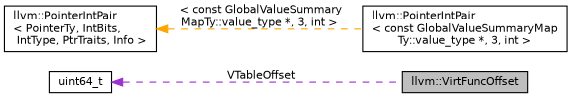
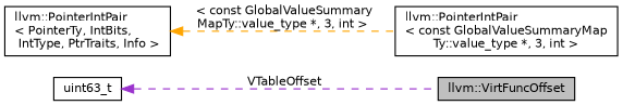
  digraph {
    rankdir=LR
    node [color=black fontname=Helvetica fontsize=10 shape=box]
    edge [dir=back fontname=Helvetica fontsize=10 labelfontname=Helvetica labelfontsize=10 style=dashed]
    n1 [fillcolor=grey75 fontcolor=black height=0.2 label="llvm::VirtFuncOffset" style=filled width=0.4]
    n2 [height=0.2 label="llvm::PointerIntPair\l\< const GlobalValueSummaryMap\lTy::value_type *, 3, int \>" width=0.4]
    n3 [height=0.2 label="llvm::PointerIntPair\l\< PointerTy, IntBits,\l IntType, PtrTraits, Info \>" width=0.4]
-   n4 [height=0.2 label=uint64_t width=0.4]
+   n4 [height=0.2 label=uint63_t width=0.4]
    n3 -> n2 [color=orange label=" \< const GlobalValueSummary\lMapTy::value_type *, 3, int \>"]
    n4 -> n1 [color=darkorchid3 label=" VTableOffset"]
  }
